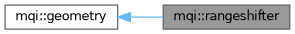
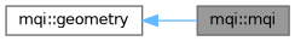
  digraph {
    rankdir=LR
    node [color=gray40 fontname=Helvetica fontsize=10 shape=box style=filled]
-   n1 [fillcolor=grey60 fontcolor=black height=0.2 label="mqi::rangeshifter" width=0.4]
+   n1 [fillcolor=grey60 fontcolor=black height=0.2 label="mqi::mqi" width=0.4]
    n2 [fillcolor=white height=0.2 label="mqi::geometry" width=0.4]
    n2 -> n1 [color=steelblue1 dir=back fontname=Helvetica fontsize=10 labelfontname=Helvetica labelfontsize=10 style=solid]
  }
